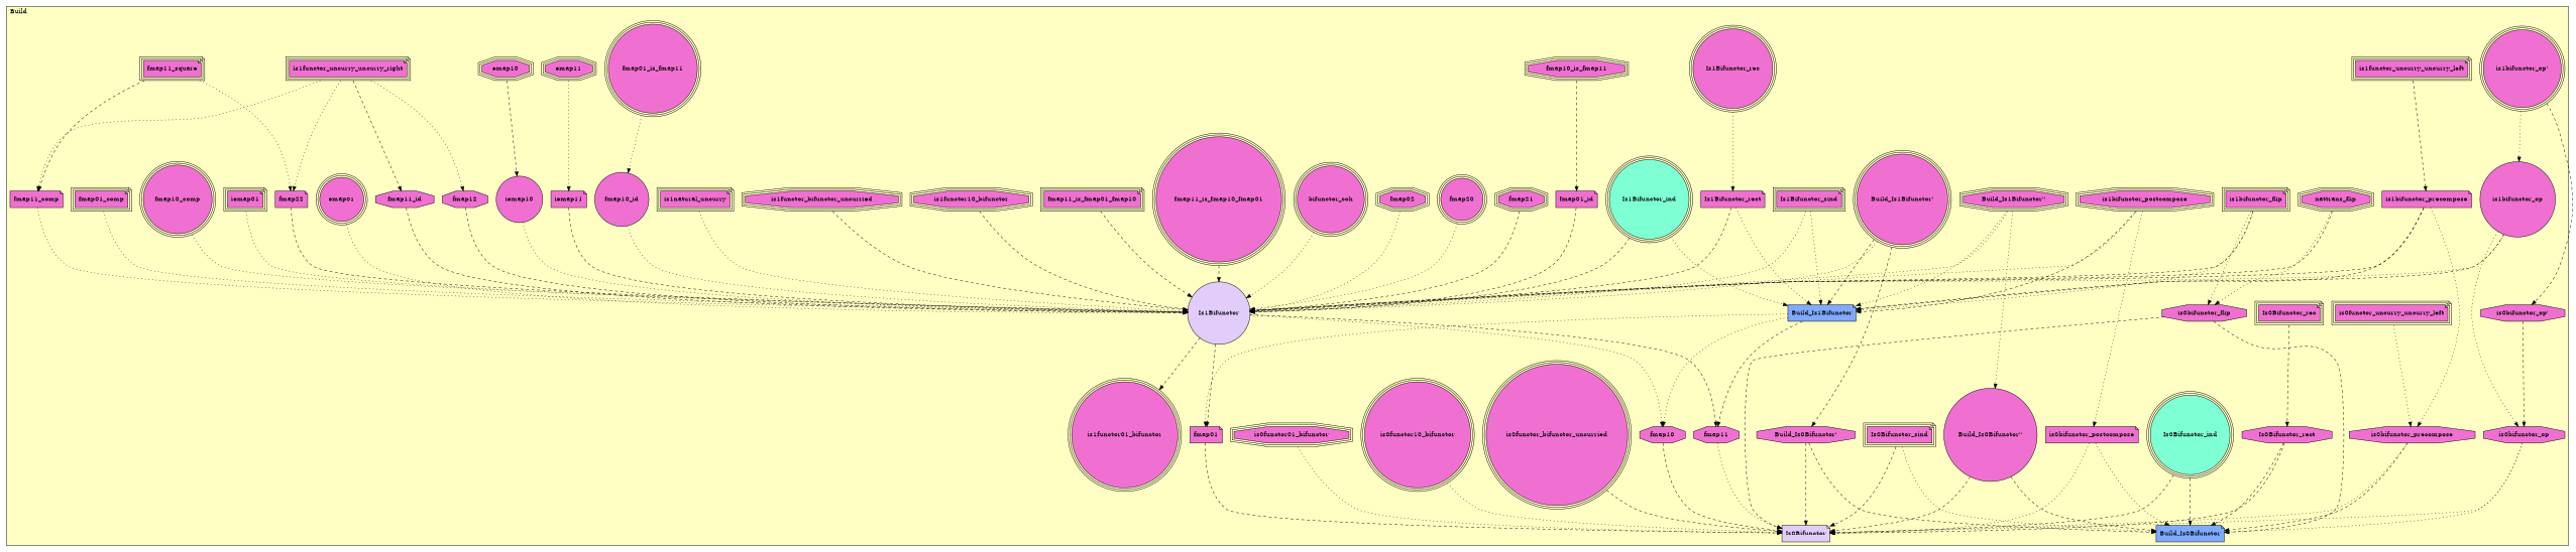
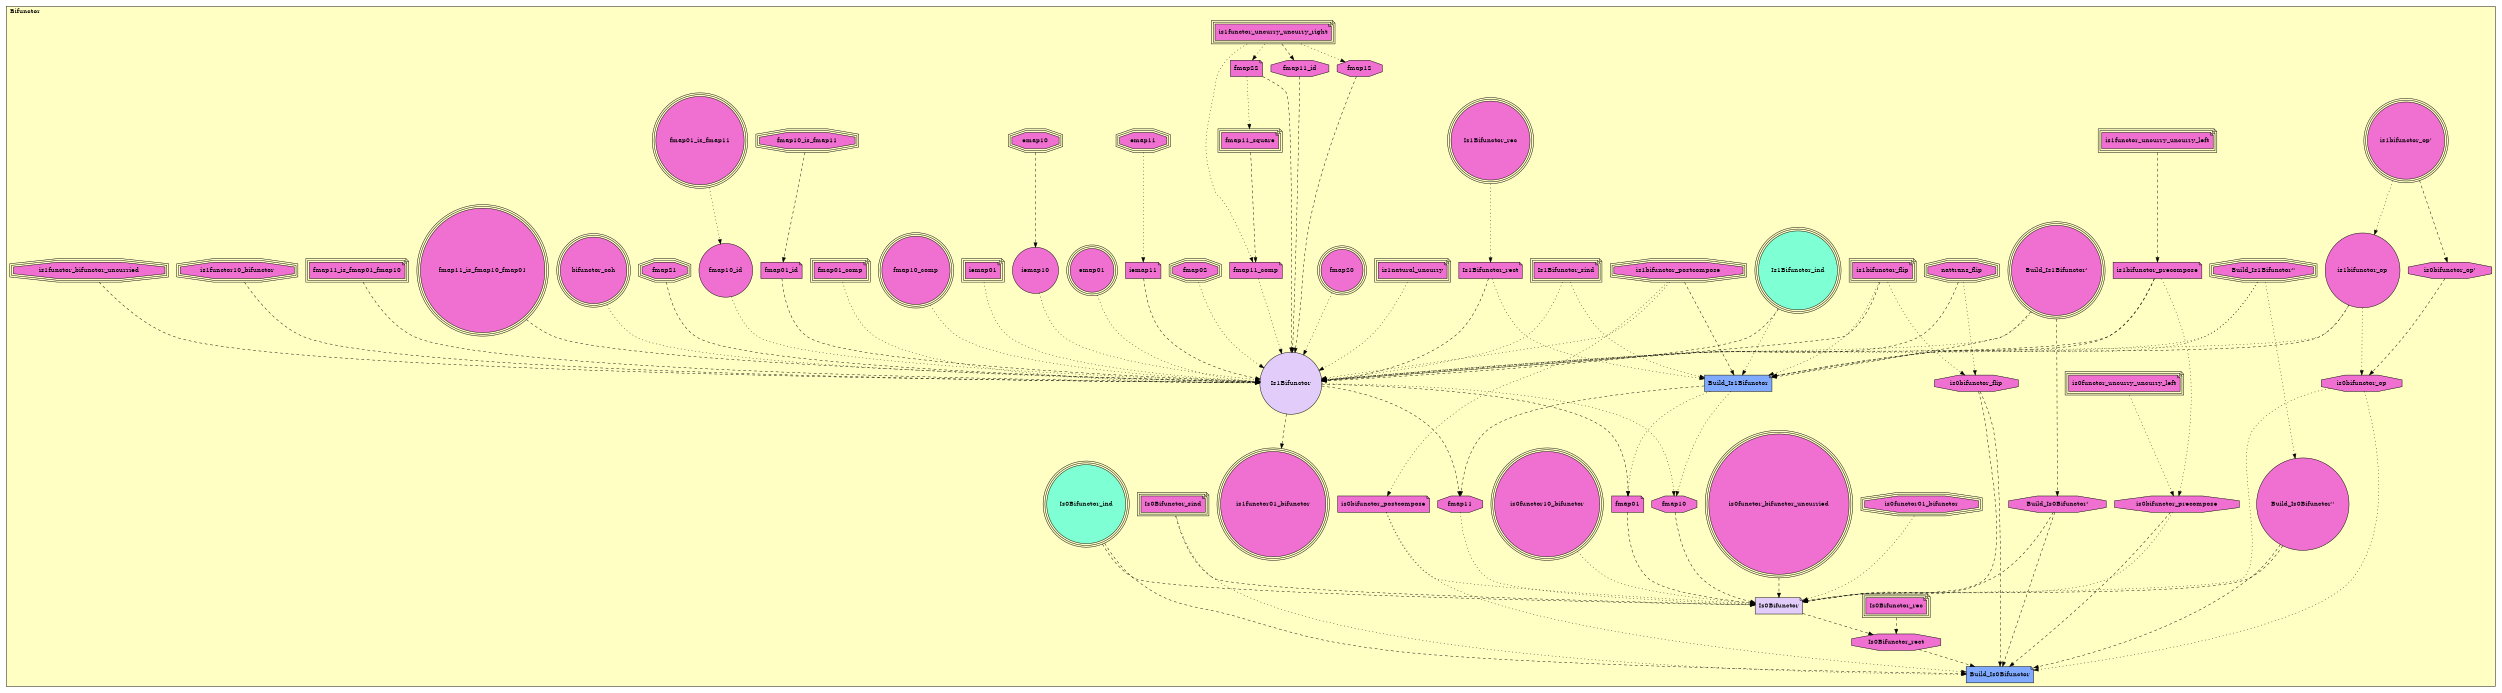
  digraph {
    node [fillcolor="#F070D1" peripheries=3 shape=note style=filled]
    edge [style=dotted]
    n1 [label="is1bifunctor_op'" shape=circle]
    n2 [label="is0bifunctor_op'" shape=octagon peripheries=""]
    n3 [label=is1bifunctor_op shape=circle peripheries=""]
    n4 [label=is0bifunctor_op shape=octagon peripheries=""]
    n5 [label=nattrans_flip shape=octagon]
    n6 [label=is1natural_uncurry]
    n7 [label=fmap11_square]
    n8 [label=is1functor_uncurry_uncurry_right]
    n9 [label=is1functor_uncurry_uncurry_left]
    n10 [label=is0functor_uncurry_uncurry_left]
    n11 [label=is1bifunctor_precompose peripheries=""]
    n12 [label=is0bifunctor_precompose shape=octagon peripheries=""]
    n13 [label=is1bifunctor_postcompose shape=octagon]
    n14 [label=is0bifunctor_postcompose peripheries=""]
    n15 [label=is1bifunctor_flip]
    n16 [label=is0bifunctor_flip shape=octagon peripheries=""]
    n17 [label=emap11 shape=octagon]
    n18 [label=emap01 shape=circle]
    n19 [label=emap10 shape=octagon]
    n20 [label=iemap11 peripheries=""]
    n21 [label=iemap01]
    n22 [label=iemap10 shape=circle peripheries=""]
    n23 [label=fmap11_comp peripheries=""]
    n24 [label=fmap10_comp shape=circle]
    n25 [label=fmap01_comp]
    n26 [label=fmap10_is_fmap11 shape=octagon]
    n27 [label=fmap01_is_fmap11 shape=circle]
    n28 [label=fmap11_id shape=octagon peripheries=""]
    n29 [label=fmap10_id shape=circle peripheries=""]
    n30 [label=fmap01_id peripheries=""]
    n31 [label=fmap22 peripheries=""]
    n32 [label=fmap21 shape=octagon]
    n33 [label=fmap20 shape=circle]
    n34 [label=fmap12 shape=octagon peripheries=""]
    n35 [label=fmap02 shape=octagon]
    n36 [label=bifunctor_coh shape=circle]
    n37 [label="Build_Is1Bifunctor''" shape=octagon]
    n38 [label="Build_Is1Bifunctor'" shape=circle]
    n39 [label=fmap11_is_fmap10_fmap01 shape=circle]
    n40 [label=fmap11_is_fmap01_fmap10]
    n41 [label=is1functor10_bifunctor shape=octagon]
    n42 [label=is1functor01_bifunctor shape=circle]
    n43 [label=is1functor_bifunctor_uncurried shape=octagon]
    n44 [label=Is1Bifunctor_sind]
    n45 [label=Is1Bifunctor_rec shape=circle]
    n46 [fillcolor="#7FFFD4" label=Is1Bifunctor_ind shape=circle]
    n47 [label=Is1Bifunctor_rect peripheries=""]
    n48 [fillcolor="#7FAAFF" label=Build_Is1Bifunctor peripheries=""]
    n49 [fillcolor="#E2CDFA" label=Is1Bifunctor shape=circle peripheries=""]
    n50 [label=fmap11 shape=octagon peripheries=""]
    n51 [label=fmap01 peripheries=""]
    n52 [label=fmap10 shape=octagon peripheries=""]
    n53 [label="Build_Is0Bifunctor''" shape=circle peripheries=""]
    n54 [label="Build_Is0Bifunctor'" shape=octagon peripheries=""]
    n55 [label=is0functor10_bifunctor shape=circle]
    n56 [label=is0functor01_bifunctor shape=octagon]
    n57 [label=is0functor_bifunctor_uncurried shape=circle]
    n58 [label=Is0Bifunctor_sind]
    n59 [label=Is0Bifunctor_rec]
    n60 [fillcolor="#7FFFD4" label=Is0Bifunctor_ind shape=circle]
    n61 [label=Is0Bifunctor_rect shape=octagon peripheries=""]
    n62 [fillcolor="#7FAAFF" label=Build_Is0Bifunctor peripheries=""]
    n63 [fillcolor="#E2CDFA" label=Is0Bifunctor peripheries=""]
    subgraph cluster_1 {
      fillcolor="#FFFFC3"
-     label=Build
+     label=Bifunctor
      labeljust=l
      style=filled
      n1
      n2
      n3
      n4
      n5
      n6
      n7
      n8
      n9
      n10
      n11
      n12
      n13
      n14
      n15
      n16
      n17
      n18
      n19
      n20
      n21
      n22
      n23
      n24
      n25
      n26
      n27
      n28
      n29
      n30
      n31
      n32
      n33
      n34
      n35
      n36
      n37
      n38
      n39
      n40
      n41
      n42
      n43
      n44
      n45
      n46
      n47
      n48
      n49
      n50
      n51
      n52
      n53
      n54
      n55
      n56
      n57
      n58
      n59
      n60
      n61
      n62
      n63
    }
    n1 -> n2 [style=dashed]
    n1 -> n3
    n2 -> n4 [style=dashed]
    n3 -> n4
    n3 -> n48 [style=dashed]
    n3 -> n49
    n4 -> n62
    n4 -> n63
    n5 -> n16
    n5 -> n49 [style=dashed]
    n6 -> n49
    n7 -> n23 [style=dashed]
-   n7 -> n31
+   n31 -> n7
    n8 -> n23
    n8 -> n28 [style=dashed]
    n8 -> n31
    n8 -> n34
    n9 -> n11 [style=dashed]
    n10 -> n12
    n11 -> n12
    n11 -> n48 [style=dashed]
    n11 -> n49 [style=dashed]
    n12 -> n62 [style=dashed]
    n12 -> n63
    n13 -> n14
    n13 -> n48 [style=dashed]
    n13 -> n49
    n14 -> n62
    n14 -> n63
    n15 -> n16
    n15 -> n48
    n15 -> n49 [style=dashed]
    n16 -> n62 [style=dashed]
    n16 -> n63 [style=dashed]
    n17 -> n20
    n18 -> n49
    n19 -> n22 [style=dashed]
    n20 -> n49 [style=dashed]
    n21 -> n49
    n22 -> n49
    n23 -> n49
    n24 -> n49
    n25 -> n49
    n26 -> n30 [style=dashed]
    n27 -> n29
    n28 -> n49 [style=dashed]
    n29 -> n49
    n30 -> n49 [style=dashed]
    n31 -> n49 [style=dashed]
    n32 -> n49 [style=dashed]
    n33 -> n49
    n34 -> n49 [style=dashed]
    n35 -> n49
    n36 -> n49
    n37 -> n48
    n37 -> n49
    n37 -> n53
    n38 -> n48 [style=dashed]
    n38 -> n49
    n38 -> n54 [style=dashed]
    n39 -> n49 [style=dashed]
    n40 -> n49 [style=dashed]
    n41 -> n49 [style=dashed]
    n43 -> n49 [style=dashed]
    n44 -> n48
    n44 -> n49
    n45 -> n47
    n46 -> n48
    n46 -> n49 [style=dashed]
    n47 -> n48
    n47 -> n49 [style=dashed]
    n48 -> n50 [style=dashed]
    n48 -> n51
    n48 -> n52
    n49 -> n42 [style=dashed]
    n49 -> n50 [style=dashed]
    n49 -> n51 [style=dashed]
    n49 -> n52
    n50 -> n63
    n51 -> n63 [style=dashed]
    n52 -> n63 [style=dashed]
    n53 -> n62 [style=dashed]
    n53 -> n63 [style=dashed]
    n54 -> n62 [style=dashed]
    n54 -> n63 [style=dashed]
    n55 -> n63
    n56 -> n63
    n57 -> n63 [style=dashed]
    n58 -> n62
    n58 -> n63 [style=dashed]
    n59 -> n61 [style=dashed]
    n60 -> n62 [style=dashed]
    n60 -> n63 [style=dashed]
    n61 -> n62 [style=dashed]
-   n61 -> n63 [style=dashed]
+   n63 -> n61 [style=dashed]
  }
